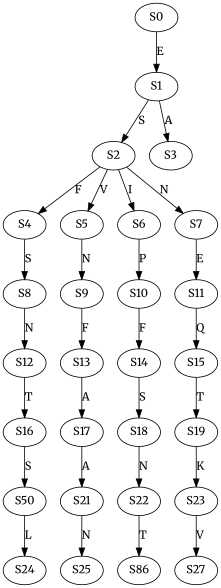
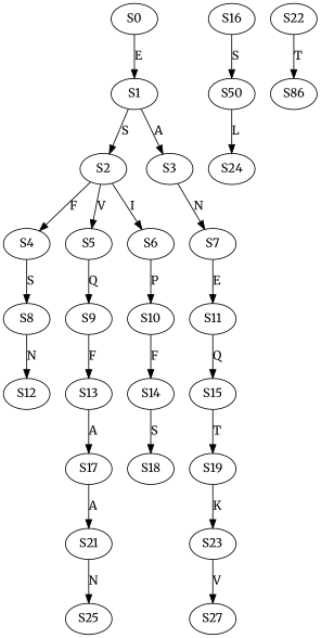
  strict digraph {
    fontname=Merriweather
    node [fontname=Merriweather]
    edge [fontname=Merriweather]
    S0
    S1
    S2
    S3
    S4
    S5
    S6
    S7
    S8
    S9
    S10
    S11
    S12
    S13
    S14
    S15
    S16
    S17
    S18
    S19
    n21 [label=S50]
    S21
    S22
    S23
    S24
    S25
    n27 [label=S86]
    S27
    S0 -> S1 [label=E]
    S1 -> S2 [label=S]
    S1 -> S3 [label=A]
    S2 -> S4 [label=F]
    S2 -> S5 [label=V]
    S2 -> S6 [label=I]
-   S2 -> S7 [label=N]
+   S3 -> S7 [label=N]
    S4 -> S8 [label=S]
-   S5 -> S9 [label=N]
+   S5 -> S9 [label=Q]
    S6 -> S10 [label=P]
    S7 -> S11 [label=E]
    S8 -> S12 [label=N]
    S9 -> S13 [label=F]
    S10 -> S14 [label=F]
    S11 -> S15 [label=Q]
-   S12 -> S16 [label=T]
    S13 -> S17 [label=A]
    S14 -> S18 [label=S]
    S15 -> S19 [label=T]
    S16 -> n21 [label=S]
    S17 -> S21 [label=A]
-   S18 -> S22 [label=N]
    S19 -> S23 [label=K]
    n21 -> S24 [label=L]
    S21 -> S25 [label=N]
    S22 -> n27 [label=T]
    S23 -> S27 [label=V]
  }
